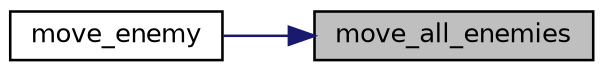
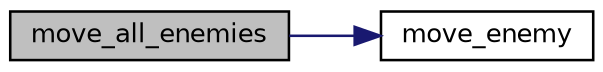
  digraph {
    rankdir=LR
    node [color=black fontname=Helvetica fontsize=10 shape=record style=filled]
    n1 [fillcolor=grey75 fontcolor=black height=0.2 label=move_all_enemies width=0.4]
    n2 [fillcolor=white height=0.2 label=move_enemy width=0.4]
-   n2 -> n1 [color=midnightblue fontname=Helvetica fontsize=10 labelfontname=Helvetica labelfontsize=10 style=solid]
+   n1 -> n2 [color=midnightblue fontname=Helvetica fontsize=10 labelfontname=Helvetica labelfontsize=10 style=solid]
  }
